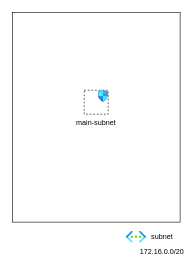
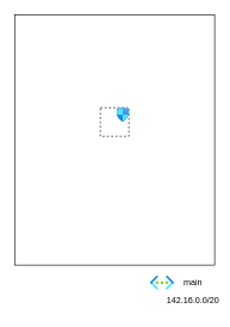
  <mxCell id="0" />
  <mxCell id="1" parent="0" />
  <mxCell id="2" value="" style="rounded=0;whiteSpace=wrap;html=1;" parent="1" vertex="1"><mxGeometry x="20" y="20" width="280" height="350" as="geometry" /></mxCell>
- <mxCell id="3" value="subnet" style="text;html=1;strokeColor=none;fillColor=none;align=center;verticalAlign=middle;whiteSpace=wrap;rounded=0;" parent="1" vertex="1"><mxGeometry x="240" y="380" width="60" height="30" as="geometry" /></mxCell>
+ <mxCell id="3" value="main" style="text;html=1;strokeColor=none;fillColor=none;align=center;verticalAlign=middle;whiteSpace=wrap;rounded=0;" parent="1" vertex="1"><mxGeometry x="240" y="380" width="60" height="30" as="geometry" /></mxCell>
  <mxCell id="4" value="" style="aspect=fixed;html=1;points=[];align=center;image;fontSize=12;image=img/lib/azure2/networking/Virtual_Networks.svg;" parent="1" vertex="1"><mxGeometry x="210" y="385" width="33.5" height="20" as="geometry" /></mxCell>
  <mxCell id="5" value="" style="rounded=0;whiteSpace=wrap;html=1;dashed=1;" parent="1" vertex="1"><mxGeometry x="140" y="150" width="40" height="40" as="geometry" /></mxCell>
- <mxCell id="6" value="main-subnet" style="text;html=1;strokeColor=none;fillColor=none;align=center;verticalAlign=middle;whiteSpace=wrap;rounded=0;" parent="1" vertex="1"><mxGeometry x="115" y="190" width="90" height="30" as="geometry" /></mxCell>
- <mxCell id="7" value="172.16.0.0/20" style="text;html=1;strokeColor=none;fillColor=none;align=center;verticalAlign=middle;whiteSpace=wrap;rounded=0;" parent="1" vertex="1"><mxGeometry x="240" y="405" width="60" height="30" as="geometry" /></mxCell>
+ <mxCell id="7" value="142.16.0.0/20" style="text;html=1;strokeColor=none;fillColor=none;align=center;verticalAlign=middle;whiteSpace=wrap;rounded=0;" parent="1" vertex="1"><mxGeometry x="240" y="405" width="60" height="30" as="geometry" /></mxCell>
  <mxCell id="8" value="" style="aspect=fixed;html=1;points=[];align=center;image;fontSize=12;image=img/lib/azure2/networking/Network_Security_Groups.svg;dashed=1;" parent="1" vertex="1"><mxGeometry x="163.53" y="150" width="16.47" height="20" as="geometry" /></mxCell>
